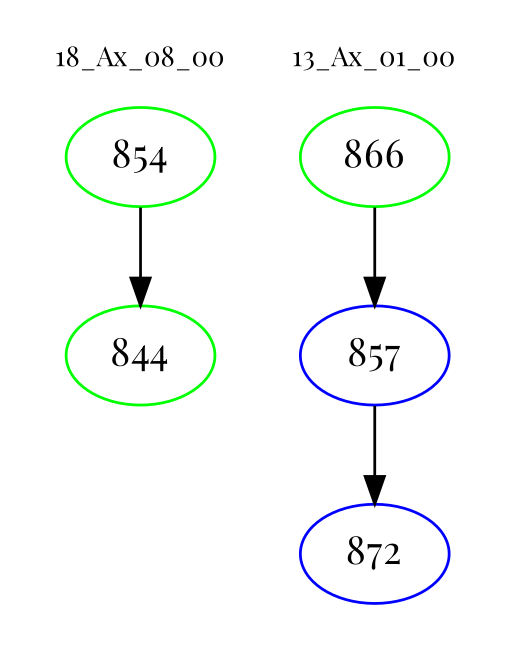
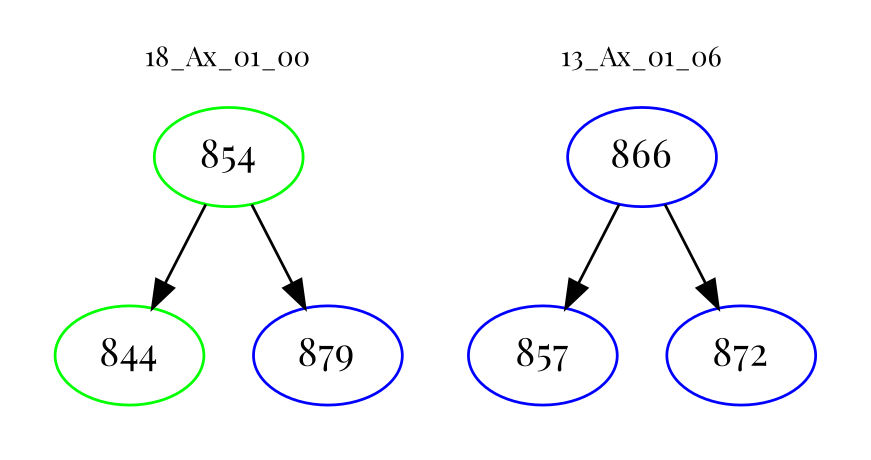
  digraph {
    fontname="Playfair Display"
    node [color=green fontname="Playfair Display"]
    edge [color=black fontname="Playfair Display"]
    n1 [label=854]
    n2 [label=844]
-   n4 [label=866]
+   n3 [color=blue label=879]
+   n4 [color=blue label=866]
    n5 [color=blue label=857]
    n6 [color=blue label=872]
    subgraph cluster_1 {
      color=white
      fontsize=10
-     label="18_Ax_08_00"
+     label="18_Ax_01_00"
      n1
      n2
+     n3
    }
    subgraph cluster_2 {
      color=white
      fontsize=10
-     label="13_Ax_01_00"
+     label="13_Ax_01_06"
      n4
      n5
      n6
    }
    n1 -> n2
+   n1 -> n3
    n4 -> n5
-   n5 -> n6
+   n4 -> n6
  }
